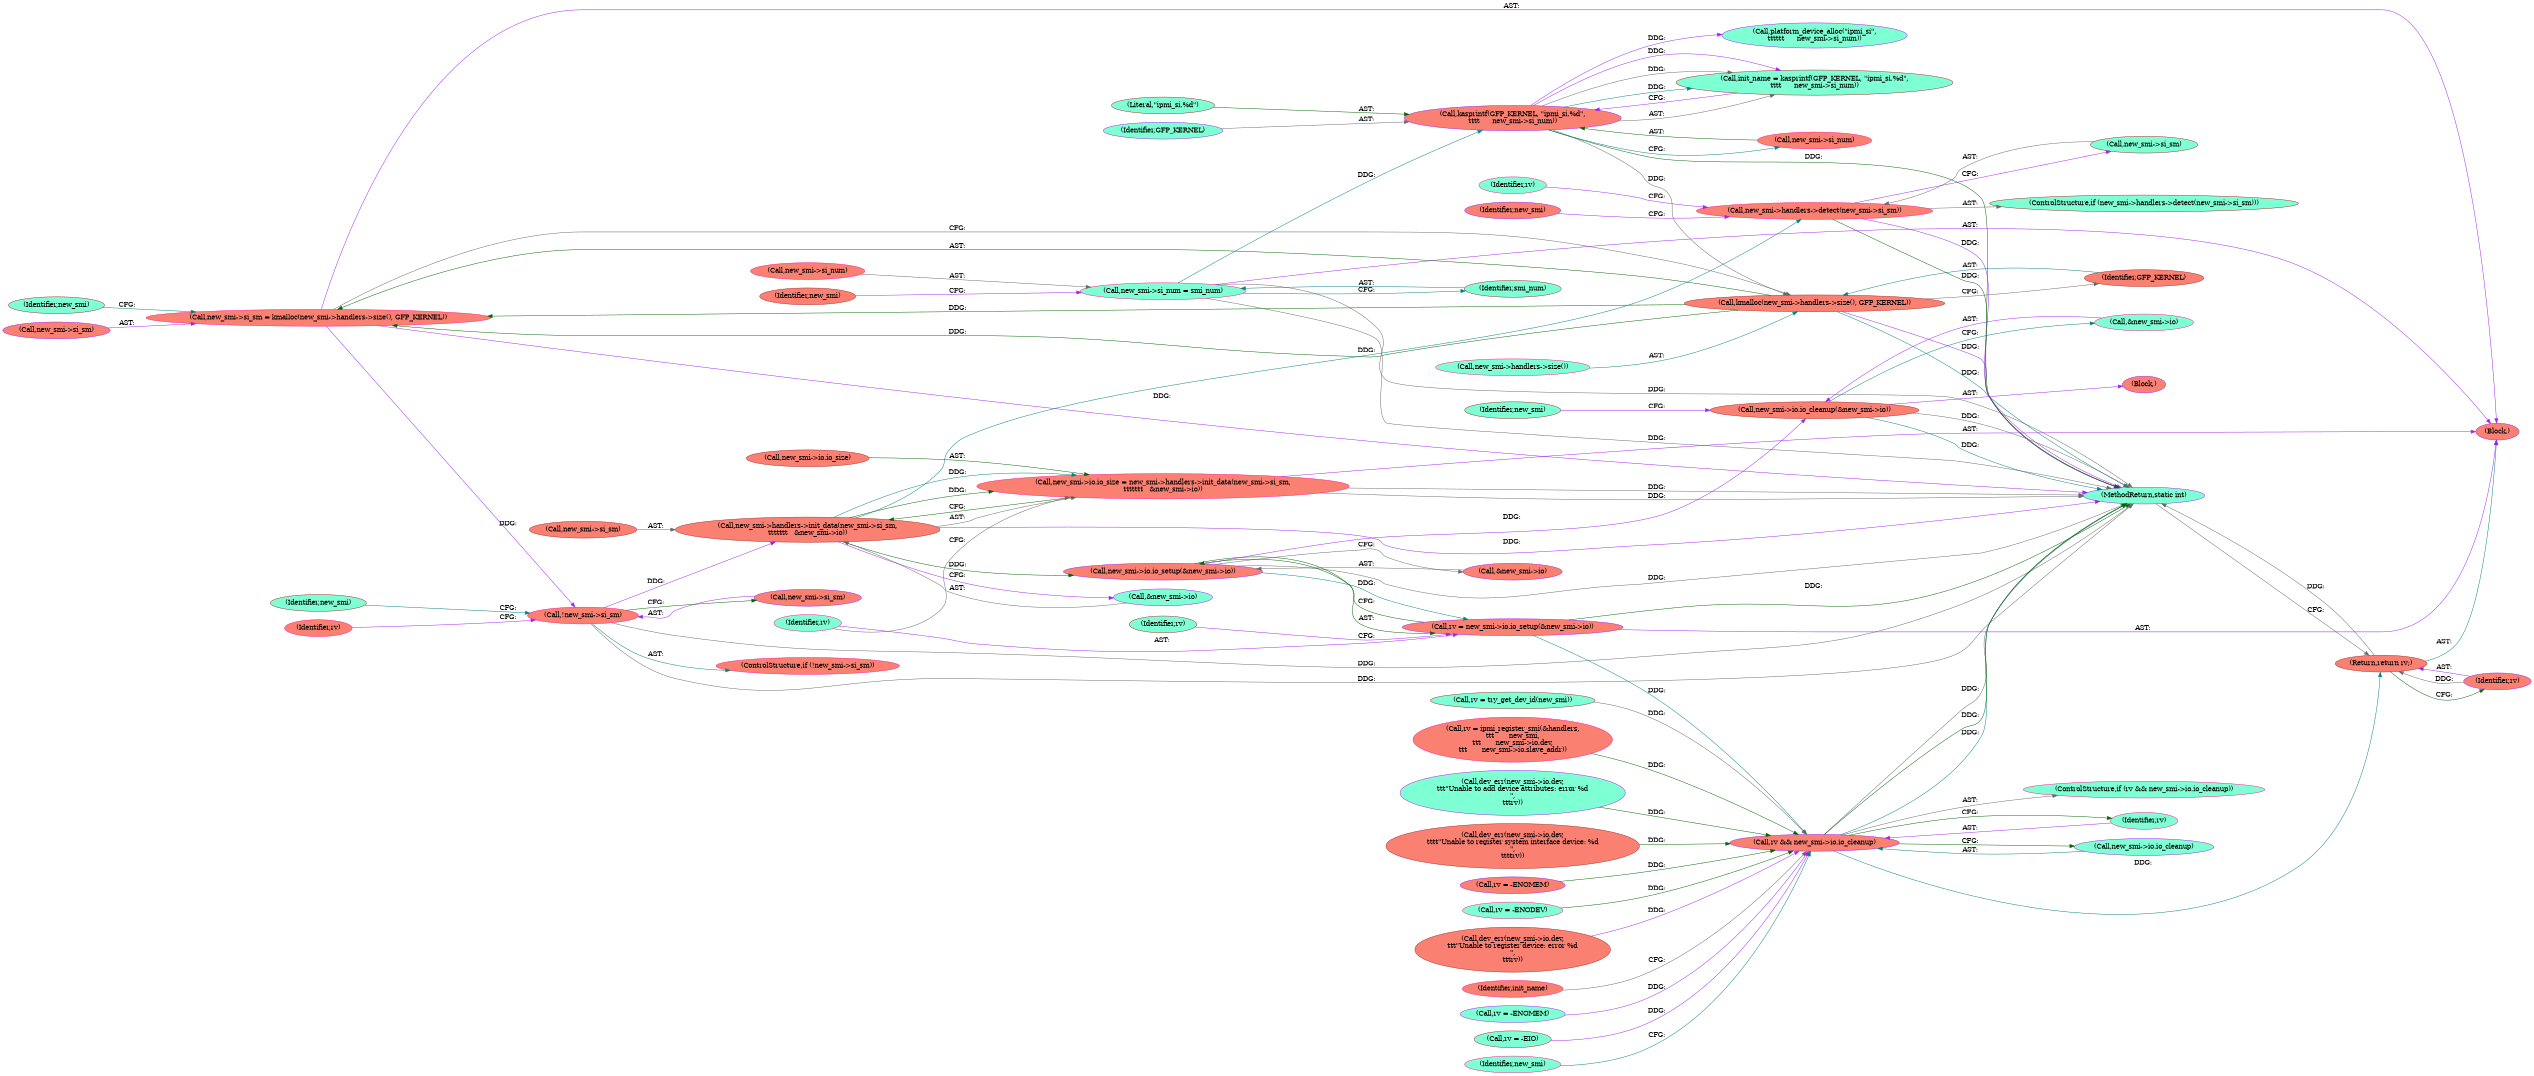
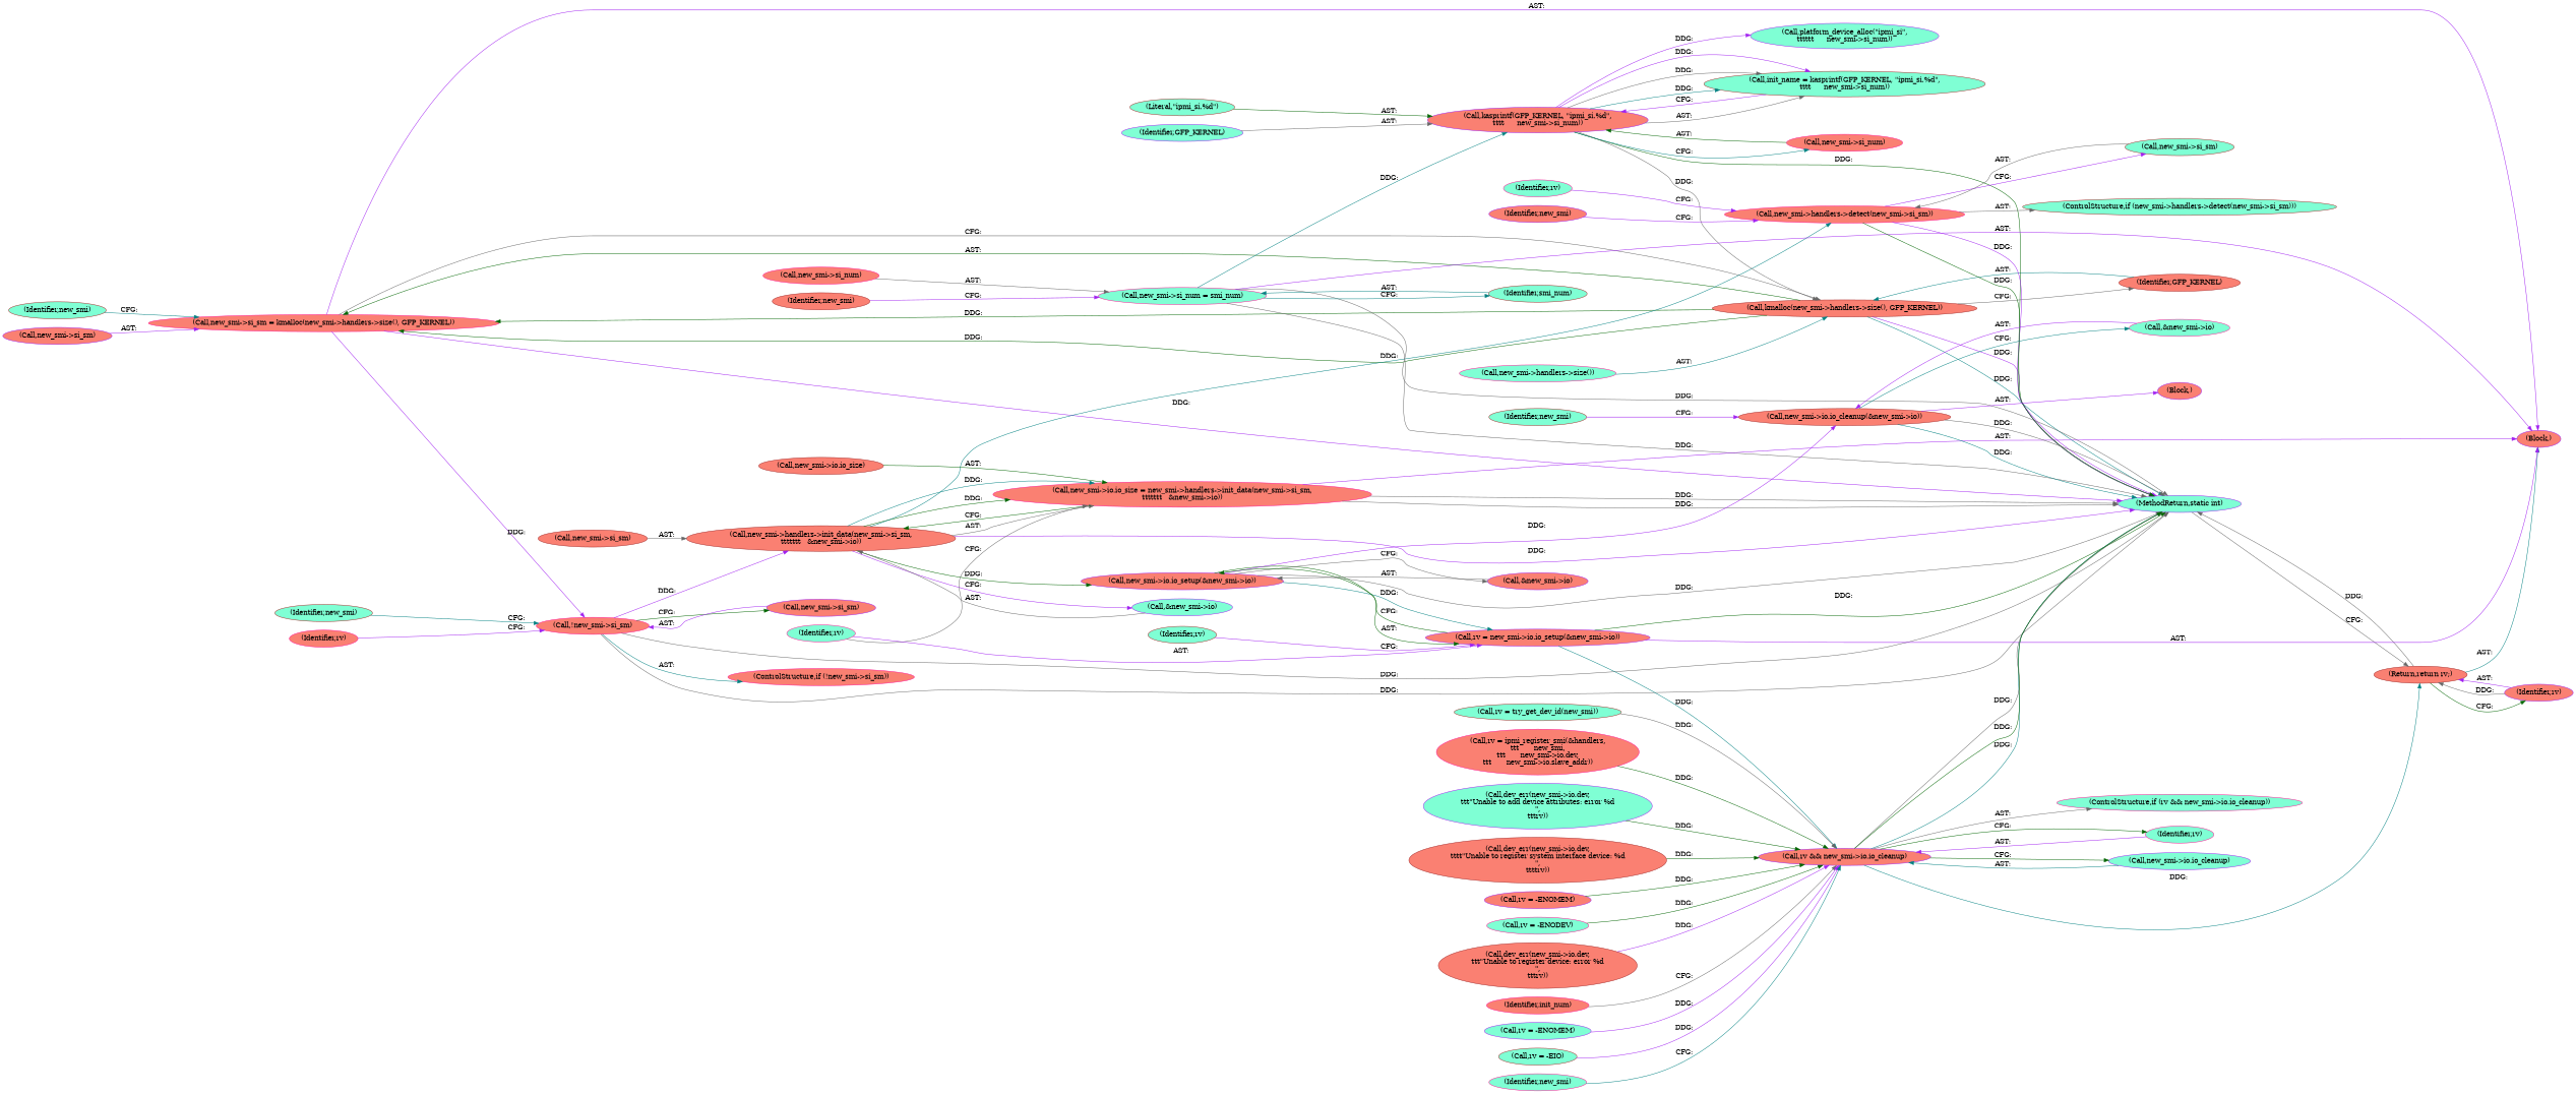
  digraph {
    rankdir=LR
    node [color=brown fillcolor=salmon style=filled]
    edge [color=purple]
    n1 [color=deeppink label="(Call,new_smi->si_sm = kmalloc(new_smi->handlers->size(), GFP_KERNEL))"]
    n2 [label="(Call,kmalloc(new_smi->handlers->size(), GFP_KERNEL))"]
    n3 [color=deeppink label="(Call,!new_smi->si_sm)"]
    n4 [color=purple fillcolor=aquamarine label="(MethodReturn,static int)"]
    n5 [color=purple label="(Block,)"]
    n6 [label="(Identifier,GFP_KERNEL)"]
    n7 [label="(Call,new_smi->handlers->init_data(new_smi->si_sm,\n\t\t\t\t\t\t\t   &new_smi->io))"]
    n8 [color=deeppink label="(ControlStructure,if (!new_smi->si_sm))"]
    n9 [color=purple label="(Call,new_smi->si_sm)"]
    n10 [label="(Return,return rv;)"]
    n11 [color=purple label="(Call,kasprintf(GFP_KERNEL, \"ipmi_si.%d\",\n\t\t\t\t      new_smi->si_num))"]
    n12 [color=deeppink label="(Call,new_smi->si_num)"]
    n13 [color=purple fillcolor=aquamarine label="(Call,platform_device_alloc(\"ipmi_si\",\n\t\t\t\t\t\t      new_smi->si_num))"]
    n14 [fillcolor=aquamarine label="(Call,init_name = kasprintf(GFP_KERNEL, \"ipmi_si.%d\",\n\t\t\t\t      new_smi->si_num))"]
    n15 [color=deeppink fillcolor=aquamarine label="(Call,new_smi->si_num = smi_num)"]
    n16 [fillcolor=aquamarine label="(Identifier,smi_num)"]
    n17 [color=deeppink label="(Call,new_smi->io.io_size = new_smi->handlers->init_data(new_smi->si_sm,\n\t\t\t\t\t\t\t   &new_smi->io))"]
    n18 [color=purple label="(Call,new_smi->io.io_setup(&new_smi->io))"]
    n19 [color=deeppink label="(Call,new_smi->handlers->detect(new_smi->si_sm))"]
    n20 [color=purple fillcolor=aquamarine label="(Call,&new_smi->io)"]
    n21 [color=purple label="(Call,rv = new_smi->io.io_setup(&new_smi->io))"]
    n22 [label="(Call,new_smi->io.io_cleanup(&new_smi->io))"]
    n23 [color=purple label="(Call,&new_smi->io)"]
    n24 [fillcolor=aquamarine label="(Call,new_smi->si_sm)"]
    n25 [fillcolor=aquamarine label="(ControlStructure,if (new_smi->handlers->detect(new_smi->si_sm)))"]
    n26 [color=purple label="(Call,rv && new_smi->io.io_cleanup)"]
    n27 [color=deeppink fillcolor=aquamarine label="(Call,&new_smi->io)"]
    n28 [color=purple label="(Block,)"]
    n29 [color=purple fillcolor=aquamarine label="(Call,new_smi->io.io_cleanup)"]
    n30 [color=deeppink fillcolor=aquamarine label="(ControlStructure,if (rv && new_smi->io.io_cleanup))"]
    n31 [color=deeppink fillcolor=aquamarine label="(Identifier,rv)"]
    n32 [color=purple label="(Identifier,rv)"]
    n33 [color=deeppink fillcolor=aquamarine label="(Call,rv = -ENODEV)"]
    n34 [label="(Call,dev_err(new_smi->io.dev,\n\t\t\t\"Unable to register device: error %d\n\",\n\t\t\trv))"]
    n35 [color=deeppink fillcolor=aquamarine label="(Call,new_smi->handlers->size())"]
    n36 [fillcolor=aquamarine label="(Identifier,new_smi)"]
-   n37 [color=deeppink label="(Identifier,init_name)"]
+   n37 [color=deeppink label="(Identifier,init_num)"]
    n38 [color=purple fillcolor=aquamarine label="(Call,rv = -ENOMEM)"]
    n39 [fillcolor=aquamarine label="(Identifier,new_smi)"]
    n40 [color=deeppink fillcolor=aquamarine label="(Identifier,rv)"]
    n41 [fillcolor=aquamarine label="(Call,rv = -EIO)"]
    n42 [color=deeppink fillcolor=aquamarine label="(Identifier,new_smi)"]
    n43 [fillcolor=aquamarine label="(Call,rv = try_get_dev_id(new_smi))"]
    n44 [color=purple fillcolor=aquamarine label="(Identifier,GFP_KERNEL)"]
    n45 [label="(Call,new_smi->si_sm)"]
    n46 [fillcolor=aquamarine label="(Identifier,rv)"]
    n47 [color=purple label="(Identifier,new_smi)"]
    n48 [color=deeppink label="(Call,rv = ipmi_register_smi(&handlers,\n\t\t\t       new_smi,\n\t\t\t       new_smi->io.dev,\n\t\t\t       new_smi->io.slave_addr))"]
    n49 [color=purple fillcolor=aquamarine label="(Call,dev_err(new_smi->io.dev,\n\t\t\t\"Unable to add device attributes: error %d\n\",\n\t\t\trv))"]
    n50 [fillcolor=aquamarine label="(Literal,\"ipmi_si.%d\")"]
    n51 [label="(Identifier,new_smi)"]
    n52 [color=purple label="(Call,new_smi->si_sm)"]
    n53 [color=deeppink fillcolor=aquamarine label="(Identifier,rv)"]
    n54 [color=deeppink label="(Identifier,rv)"]
    n55 [color=deeppink label="(Call,new_smi->si_num)"]
    n56 [label="(Call,dev_err(new_smi->io.dev,\n\t\t\t\t\"Unable to register system interface device: %d\n\",\n\t\t\t\trv))"]
    n57 [color=purple label="(Call,rv = -ENOMEM)"]
    n58 [fillcolor=aquamarine label="(Identifier,new_smi)"]
    n59 [label="(Call,new_smi->io.io_size)"]
    n1 -> n2 [color=gray40 label="CFG: "]
    n1 -> n3 [label="DDG: "]
    n1 -> n4 [label="DDG: "]
    n1 -> n5 [label="AST: "]
    n2 -> n1 [color=darkgreen label="AST: "]
    n2 -> n1 [color=darkgreen label="DDG: "]
    n2 -> n1 [color=darkgreen label="DDG: "]
    n2 -> n4 [label="DDG: "]
    n2 -> n4 [color=teal label="DDG: "]
    n2 -> n6 [color=gray40 label="CFG: "]
    n3 -> n4 [color=gray40 label="DDG: "]
    n3 -> n4 [color=gray40 label="DDG: "]
    n3 -> n7 [label="DDG: "]
    n3 -> n8 [color=teal label="AST: "]
    n3 -> n9 [color=darkgreen label="CFG: "]
    n4 -> n10 [color=gray40 label="CFG: "]
    n6 -> n2 [color=teal label="AST: "]
    n7 -> n4 [label="DDG: "]
    n7 -> n17 [color=gray40 label="AST: "]
    n7 -> n17 [color=teal label="DDG: "]
    n7 -> n17 [color=darkgreen label="DDG: "]
    n7 -> n18 [color=darkgreen label="DDG: "]
    n7 -> n19 [color=teal label="DDG: "]
    n7 -> n20 [label="CFG: "]
    n9 -> n3 [label="AST: "]
    n10 -> n4 [color=gray40 label="DDG: "]
    n10 -> n5 [color=teal label="AST: "]
    n10 -> n32 [color=darkgreen label="CFG: "]
    n11 -> n2 [color=gray40 label="DDG: "]
    n11 -> n4 [color=darkgreen label="DDG: "]
    n11 -> n12 [color=teal label="CFG: "]
    n11 -> n13 [label="DDG: "]
    n11 -> n14 [color=gray40 label="AST: "]
    n11 -> n14 [label="DDG: "]
    n11 -> n14 [color=gray40 label="DDG: "]
    n11 -> n14 [color=teal label="DDG: "]
    n12 -> n11 [color=darkgreen label="AST: "]
    n14 -> n11 [label="CFG: "]
    n15 -> n4 [color=gray40 label="DDG: "]
    n15 -> n4 [color=gray40 label="DDG: "]
    n15 -> n5 [label="AST: "]
    n15 -> n11 [color=teal label="DDG: "]
    n15 -> n16 [color=teal label="CFG: "]
    n16 -> n15 [color=teal label="AST: "]
    n17 -> n4 [color=gray40 label="DDG: "]
    n17 -> n4 [color=gray40 label="DDG: "]
    n17 -> n5 [label="AST: "]
    n17 -> n7 [color=darkgreen label="CFG: "]
    n18 -> n4 [color=gray40 label="DDG: "]
    n18 -> n21 [color=darkgreen label="AST: "]
    n18 -> n21 [color=teal label="DDG: "]
    n18 -> n22 [label="DDG: "]
    n18 -> n23 [color=gray40 label="CFG: "]
    n19 -> n4 [label="DDG: "]
    n19 -> n4 [color=darkgreen label="DDG: "]
    n19 -> n24 [label="CFG: "]
    n19 -> n25 [color=gray40 label="AST: "]
    n20 -> n7 [color=gray40 label="AST: "]
    n21 -> n4 [color=darkgreen label="DDG: "]
    n21 -> n5 [label="AST: "]
    n21 -> n18 [color=darkgreen label="CFG: "]
    n21 -> n26 [color=teal label="DDG: "]
    n22 -> n4 [color=gray40 label="DDG: "]
    n22 -> n4 [color=teal label="DDG: "]
    n22 -> n27 [color=teal label="CFG: "]
    n22 -> n28 [label="AST: "]
    n23 -> n18 [color=gray40 label="AST: "]
    n24 -> n19 [color=gray40 label="AST: "]
    n26 -> n4 [color=teal label="DDG: "]
    n26 -> n4 [color=gray40 label="DDG: "]
    n26 -> n4 [color=darkgreen label="DDG: "]
    n26 -> n10 [color=teal label="DDG: "]
    n26 -> n29 [color=darkgreen label="CFG: "]
    n26 -> n30 [color=gray40 label="AST: "]
    n26 -> n31 [color=darkgreen label="CFG: "]
    n27 -> n22 [label="AST: "]
    n29 -> n26 [color=teal label="AST: "]
    n31 -> n26 [label="AST: "]
    n32 -> n10 [label="AST: "]
    n32 -> n10 [color=gray40 label="DDG: "]
    n33 -> n26 [color=darkgreen label="DDG: "]
    n34 -> n26 [label="DDG: "]
    n35 -> n2 [color=teal label="AST: "]
    n36 -> n1 [color=teal label="CFG: "]
    n37 -> n26 [color=gray40 label="CFG: "]
    n38 -> n26 [label="DDG: "]
    n39 -> n3 [color=teal label="CFG: "]
    n40 -> n19 [label="CFG: "]
    n41 -> n26 [label="DDG: "]
    n42 -> n26 [color=teal label="CFG: "]
    n43 -> n26 [color=gray40 label="DDG: "]
    n44 -> n11 [color=gray40 label="AST: "]
    n45 -> n7 [color=gray40 label="AST: "]
    n46 -> n21 [label="CFG: "]
    n47 -> n19 [label="CFG: "]
    n48 -> n26 [color=darkgreen label="DDG: "]
    n49 -> n26 [color=darkgreen label="DDG: "]
    n50 -> n11 [color=darkgreen label="AST: "]
    n51 -> n15 [label="CFG: "]
    n52 -> n1 [label="AST: "]
    n53 -> n17 [color=gray40 label="CFG: "]
    n53 -> n21 [label="AST: "]
    n54 -> n3 [label="CFG: "]
    n55 -> n15 [color=gray40 label="AST: "]
    n56 -> n26 [color=darkgreen label="DDG: "]
    n57 -> n26 [color=darkgreen label="DDG: "]
    n58 -> n22 [label="CFG: "]
    n59 -> n17 [color=darkgreen label="AST: "]
  }
